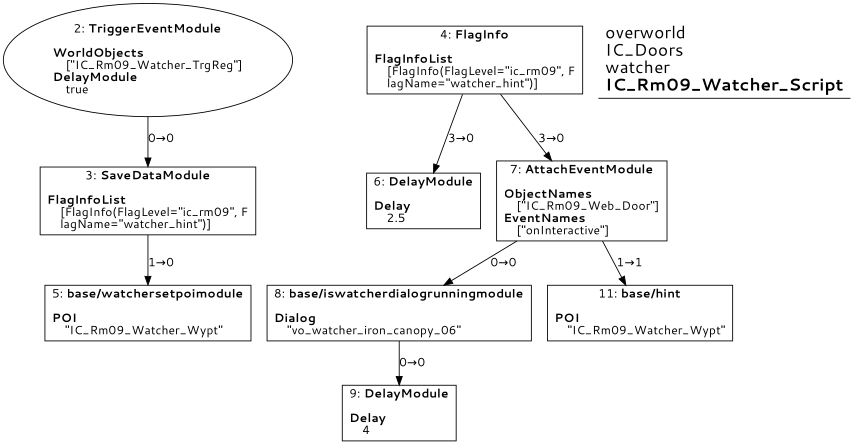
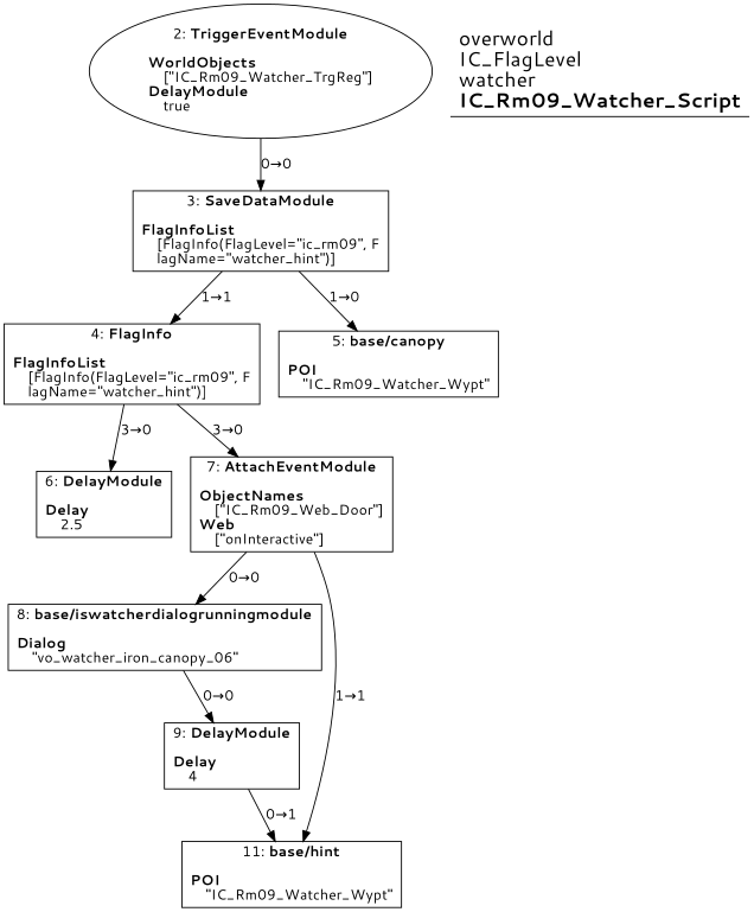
  digraph {
    fontname="Segoe UI"
    splines=spline
    node [fontname="Segoe UI" shape=box]
    edge [fontname="Segoe UI"]
    n1 [label=<2: <b>TriggerEventModule</b><br/><br/><b>WorldObjects</b><br align="left"/>    [&quot;IC_Rm09_Watcher_TrgReg&quot;]<br align="left"/><b>DelayModule</b><br align="left"/>    true<br align="left"/>> shape=oval]
    n2 [label=<3: <b>SaveDataModule</b><br/><br/><b>FlagInfoList</b><br align="left"/>    [FlagInfo(FlagLevel=&quot;ic_rm09&quot;, F<br align="left"/>    lagName=&quot;watcher_hint&quot;)]<br align="left"/>>]
    n3 [label=<4: <b>FlagInfo</b><br/><br/><b>FlagInfoList</b><br align="left"/>    [FlagInfo(FlagLevel=&quot;ic_rm09&quot;, F<br align="left"/>    lagName=&quot;watcher_hint&quot;)]<br align="left"/>>]
-   n4 [label=<5: <b>base/watchersetpoimodule</b><br/><br/><b>POI</b><br align="left"/>    &quot;IC_Rm09_Watcher_Wypt&quot;<br align="left"/>>]
+   n4 [label=<5: <b>base/canopy</b><br/><br/><b>POI</b><br align="left"/>    &quot;IC_Rm09_Watcher_Wypt&quot;<br align="left"/>>]
    n5 [label=<6: <b>DelayModule</b><br/><br/><b>Delay</b><br align="left"/>    2.5<br align="left"/>>]
-   n6 [label=<7: <b>AttachEventModule</b><br/><br/><b>ObjectNames</b><br align="left"/>    [&quot;IC_Rm09_Web_Door&quot;]<br align="left"/><b>EventNames</b><br align="left"/>    [&quot;onInteractive&quot;]<br align="left"/>>]
+   n6 [label=<7: <b>AttachEventModule</b><br/><br/><b>ObjectNames</b><br align="left"/>    [&quot;IC_Rm09_Web_Door&quot;]<br align="left"/><b>Web</b><br align="left"/>    [&quot;onInteractive&quot;]<br align="left"/>>]
    n7 [label=<8: <b>base/iswatcherdialogrunningmodule</b><br/><br/><b>Dialog</b><br align="left"/>    &quot;vo_watcher_iron_canopy_06&quot;<br align="left"/>>]
    n8 [label=<11: <b>base/hint</b><br/><br/><b>POI</b><br align="left"/>    &quot;IC_Rm09_Watcher_Wypt&quot;<br align="left"/>>]
    n9 [label=<9: <b>DelayModule</b><br/><br/><b>Delay</b><br align="left"/>    4<br align="left"/>>]
-   n10 [label=<<font point-size="20">overworld<br align="left"/>IC_Doors<br align="left"/>watcher<br align="left"/><b>IC_Rm09_Watcher_Script</b><br align="left"/></font>> shape=underline]
+   n10 [label=<<font point-size="20">overworld<br align="left"/>IC_FlagLevel<br align="left"/>watcher<br align="left"/><b>IC_Rm09_Watcher_Script</b><br align="left"/></font>> shape=underline]
    n1 -> n2 [label="0→0"]
+   n2 -> n3 [label="1→1"]
    n2 -> n4 [label="1→0"]
    n3 -> n5 [label="3→0"]
    n3 -> n6 [label="3→0"]
    n6 -> n7 [label="0→0"]
    n6 -> n8 [label="1→1"]
    n7 -> n9 [label="0→0"]
+   n9 -> n8 [label="0→1"]
  }
